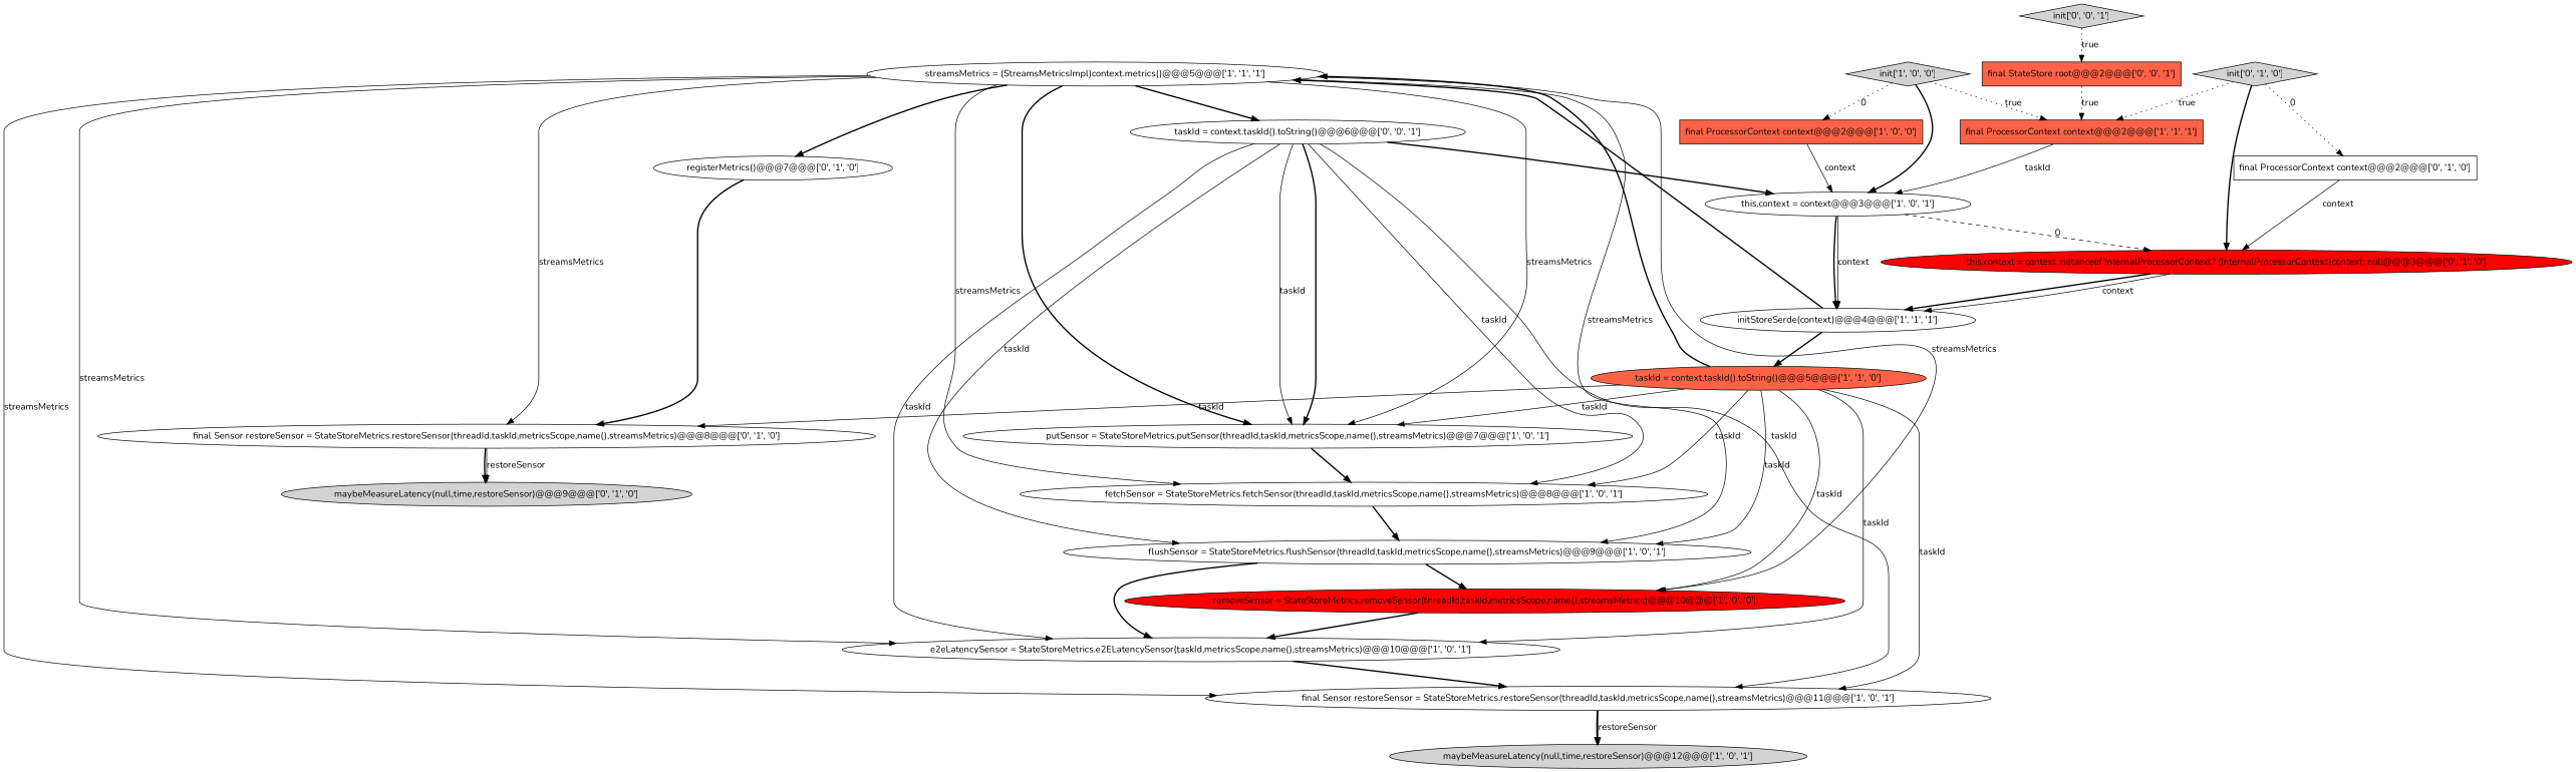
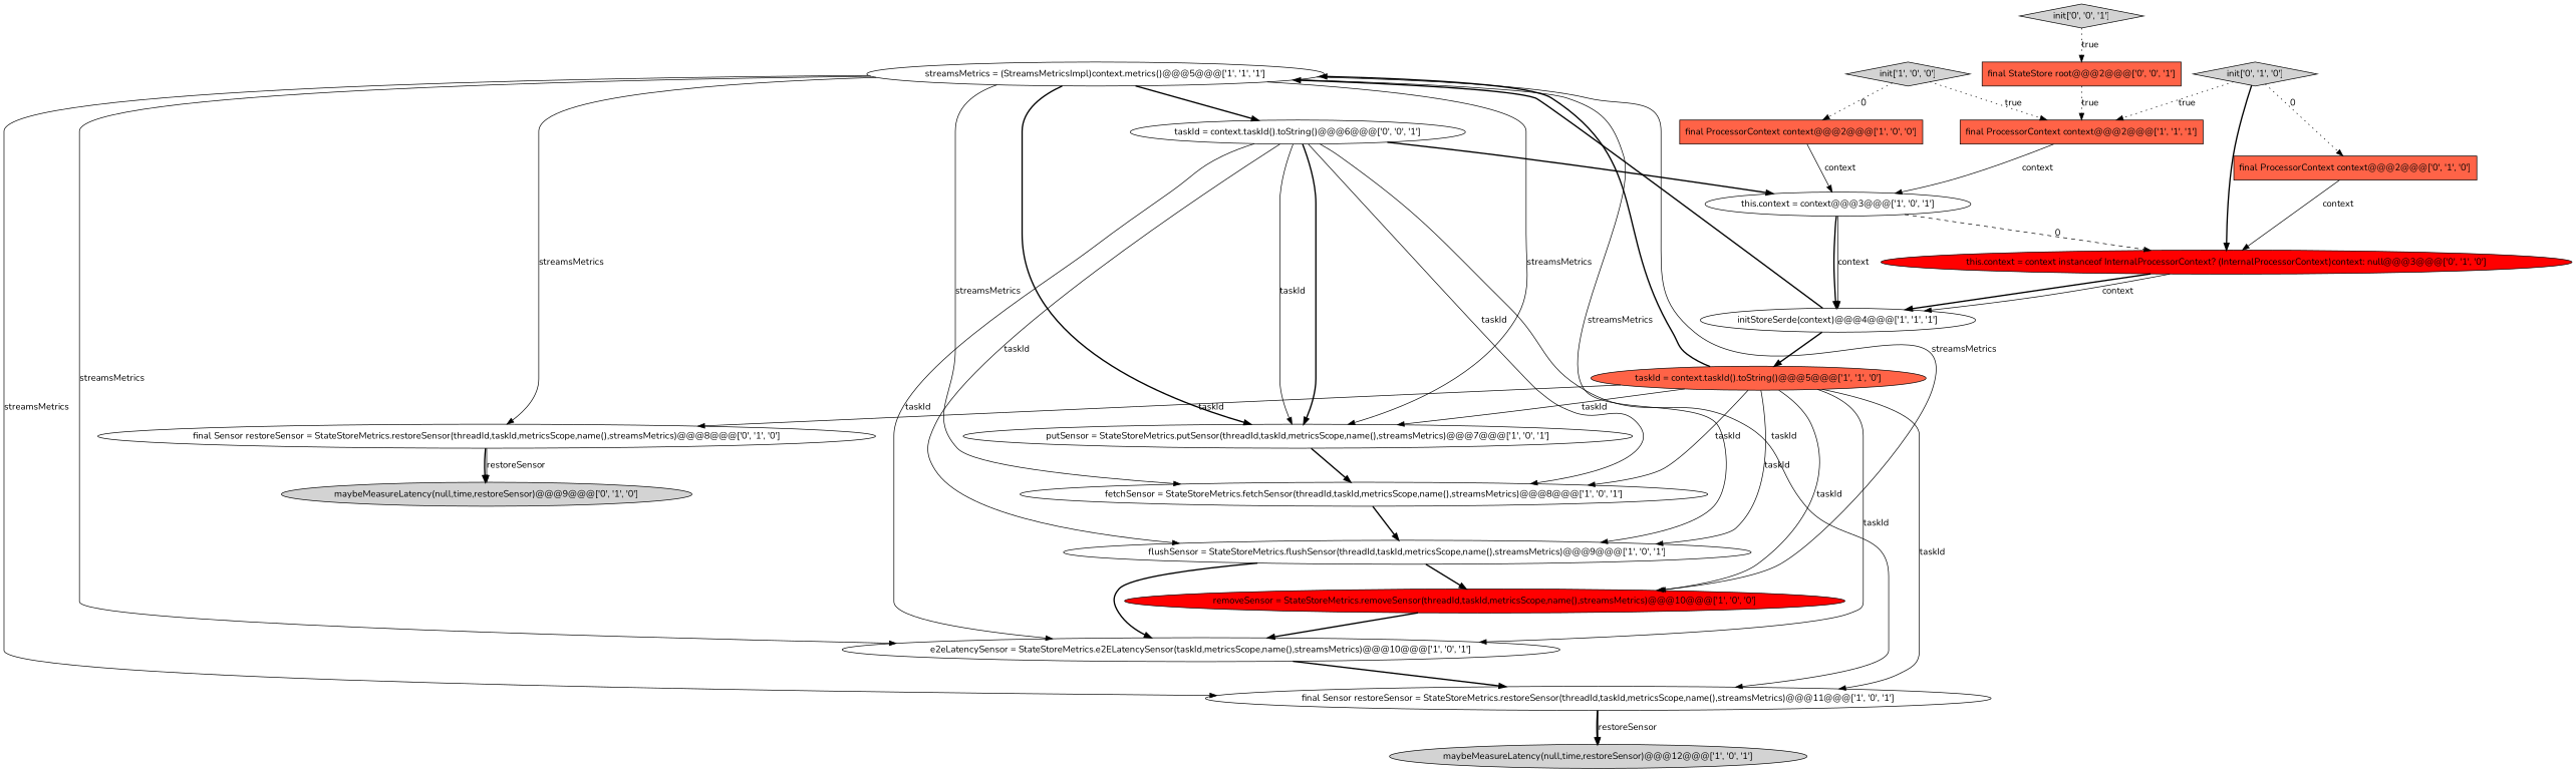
  digraph {
    fontname=Nunito
    node [fillcolor=white fontname=Nunito shape=ellipse style=filled]
    edge [fontname=Nunito style=solid]
    n1 [label="putSensor = StateStoreMetrics.putSensor(threadId,taskId,metricsScope,name(),streamsMetrics)@@@7@@@['1', '0', '1']"]
    n2 [label="fetchSensor = StateStoreMetrics.fetchSensor(threadId,taskId,metricsScope,name(),streamsMetrics)@@@8@@@['1', '0', '1']"]
    n3 [label="flushSensor = StateStoreMetrics.flushSensor(threadId,taskId,metricsScope,name(),streamsMetrics)@@@9@@@['1', '0', '1']"]
    n4 [fillcolor=red label="this.context = context instanceof InternalProcessorContext? (InternalProcessorContext)context: null@@@3@@@['0', '1', '0']"]
    n5 [label="initStoreSerde(context)@@@4@@@['1', '1', '1']"]
    n6 [label="streamsMetrics = (StreamsMetricsImpl)context.metrics()@@@5@@@['1', '1', '1']"]
    n7 [fillcolor=tomato label="taskId = context.taskId().toString()@@@5@@@['1', '1', '0']"]
    n8 [fillcolor=tomato label="final ProcessorContext context@@@2@@@['1', '0', '0']" shape=box]
    n9 [label="this.context = context@@@3@@@['1', '0', '1']"]
    n10 [label="e2eLatencySensor = StateStoreMetrics.e2ELatencySensor(taskId,metricsScope,name(),streamsMetrics)@@@10@@@['1', '0', '1']"]
    n11 [fillcolor=red label="removeSensor = StateStoreMetrics.removeSensor(threadId,taskId,metricsScope,name(),streamsMetrics)@@@10@@@['1', '0', '0']"]
    n12 [label="final Sensor restoreSensor = StateStoreMetrics.restoreSensor(threadId,taskId,metricsScope,name(),streamsMetrics)@@@11@@@['1', '0', '1']"]
    n13 [fillcolor=tomato label="final StateStore root@@@2@@@['0', '0', '1']" shape=box]
    n14 [fillcolor=tomato label="final ProcessorContext context@@@2@@@['1', '1', '1']" shape=box]
    n15 [fillcolor=lightgray label="init['1', '0', '0']" shape=diamond]
    n16 [label="final Sensor restoreSensor = StateStoreMetrics.restoreSensor(threadId,taskId,metricsScope,name(),streamsMetrics)@@@8@@@['0', '1', '0']"]
    n17 [label="taskId = context.taskId().toString()@@@6@@@['0', '0', '1']"]
-   n18 [label="registerMetrics()@@@7@@@['0', '1', '0']"]
    n19 [fillcolor=lightgray label="maybeMeasureLatency(null,time,restoreSensor)@@@9@@@['0', '1', '0']"]
    n20 [fillcolor=lightgray label="maybeMeasureLatency(null,time,restoreSensor)@@@12@@@['1', '0', '1']"]
    n21 [fillcolor=lightgray label="init['0', '1', '0']" shape=diamond]
-   n22 [label="final ProcessorContext context@@@2@@@['0', '1', '0']" shape=box]
+   n22 [fillcolor=tomato label="final ProcessorContext context@@@2@@@['0', '1', '0']" shape=box]
    n23 [fillcolor=lightgray label="init['0', '0', '1']" shape=diamond]
    n1 -> n2 [style=bold]
    n2 -> n3 [style=bold]
    n3 -> n10 [style=bold]
    n3 -> n11 [style=bold]
    n4 -> n5 [style=bold]
    n4 -> n5 [label=context]
    n5 -> n6 [style=bold]
    n5 -> n7 [style=bold]
    n6 -> n1 [label=streamsMetrics]
    n6 -> n1 [style=bold]
    n6 -> n2 [label=streamsMetrics]
    n6 -> n3 [label=streamsMetrics]
    n6 -> n10 [label=streamsMetrics]
    n6 -> n11 [label=streamsMetrics]
    n6 -> n12 [label=streamsMetrics]
    n6 -> n16 [label=streamsMetrics]
    n6 -> n17 [style=bold]
-   n6 -> n18 [style=bold]
    n7 -> n1 [label=taskId]
    n7 -> n2 [label=taskId]
    n7 -> n3 [label=taskId]
    n7 -> n6 [style=bold]
    n7 -> n10 [label=taskId]
    n7 -> n11 [label=taskId]
    n7 -> n12 [label=taskId]
    n7 -> n16 [label=taskId]
    n8 -> n9 [label=context]
    n9 -> n4 [label=0 style=dashed]
    n9 -> n5 [label=context]
    n9 -> n5 [style=bold]
    n10 -> n12 [style=bold]
    n11 -> n10 [style=bold]
    n12 -> n20 [style=bold]
    n12 -> n20 [label=restoreSensor]
    n13 -> n14 [label=true style=dotted]
-   n14 -> n9 [label=taskId]
+   n14 -> n9 [label=context]
    n15 -> n8 [label=0 style=dotted]
-   n15 -> n9 [style=bold]
    n15 -> n14 [label=true style=dotted]
    n16 -> n19 [style=bold]
    n16 -> n19 [label=restoreSensor]
    n17 -> n1 [style=bold]
    n17 -> n1 [label=taskId]
    n17 -> n2 [label=taskId]
    n17 -> n3 [label=taskId]
    n17 -> n9 [style=bold]
    n17 -> n10 [label=taskId]
    n17 -> n12 [label=taskId]
-   n18 -> n16 [style=bold]
    n21 -> n4 [style=bold]
    n21 -> n14 [label=true style=dotted]
    n21 -> n22 [label=0 style=dotted]
    n22 -> n4 [label=context]
    n23 -> n13 [label=true style=dotted]
  }
